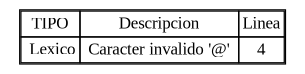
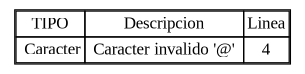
  digraph {
    fontname="Liberation Serif"
-   n1 [label=<        <table cellspacing='0'>       <tr><td>TIPO</td><td>Descripcion</td><td>Linea</td></tr> <tr> <td> Lexico</td><td> Caracter invalido '@' </td><td> 4 </td> </tr>    </table> > shape=plaintext fontname="Liberation Serif"]
+   n1 [label=<        <table cellspacing='0'>       <tr><td>TIPO</td><td>Descripcion</td><td>Linea</td></tr> <tr> <td> Caracter</td><td> Caracter invalido '@' </td><td> 4 </td> </tr>    </table> > shape=plaintext fontname="Liberation Serif"]
  }
